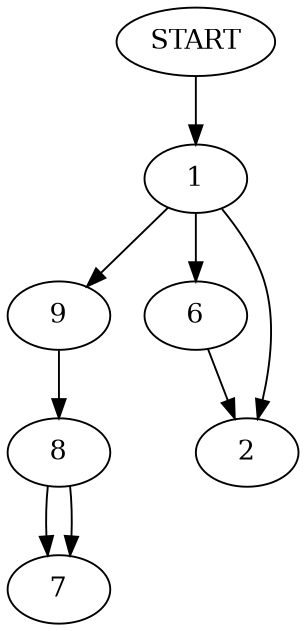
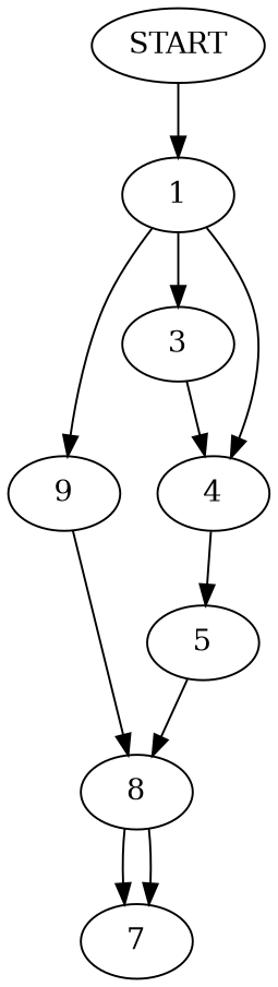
  digraph {
    n1 [label=START]
    1
    n3 [label=9]
-   3 [label=6]
-   4 [label=2]
+   3
+   4
    n6 [label=8]
    7
+   5
    n1 -> 1
    1 -> n3
    1 -> 3
    1 -> 4
    n3 -> n6
    3 -> 4
+   4 -> 5
    n6 -> 7
    n6 -> 7 [tailport=s2]
+   5 -> n6
  }
